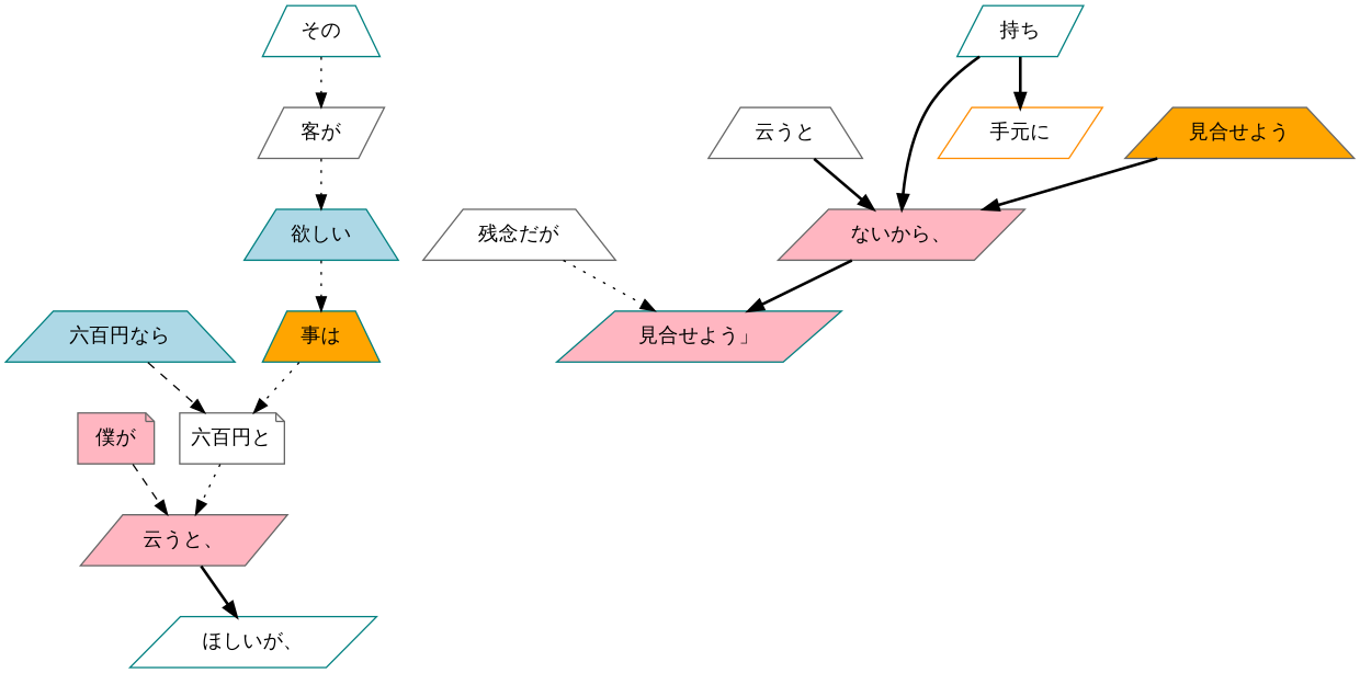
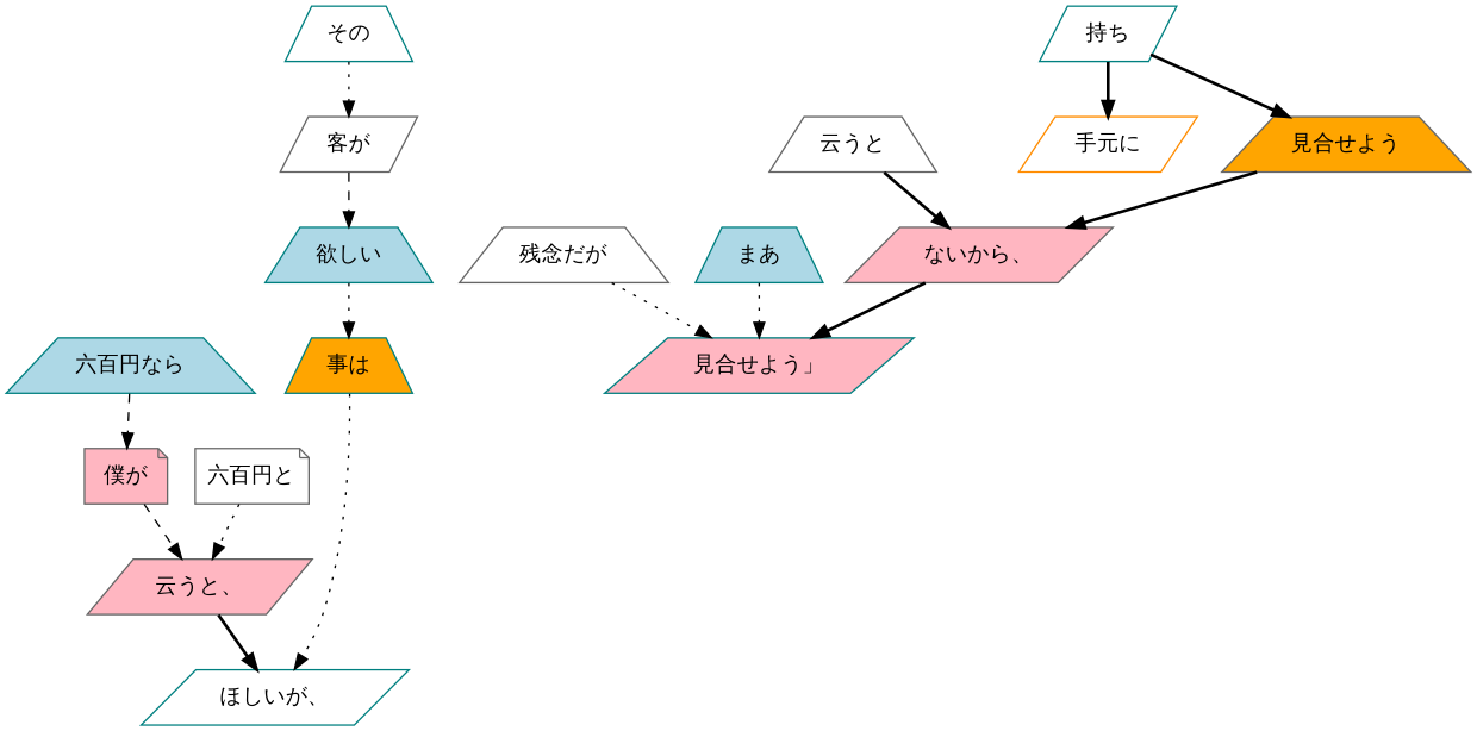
  digraph {
    node [color=teal fillcolor=white shape=trapezium style=filled]
    edge [style=dotted]
    n1 [fillcolor=lightblue label="六百円なら"]
    n2 [color=gray40 label="六百円と" shape=note]
    n3 [color=gray40 fillcolor=lightpink label="云うと、" shape=parallelogram]
    n4 [label="ほしいが、" shape=parallelogram]
    n5 [color=gray40 fillcolor=lightpink label="僕が" shape=note]
    n6 [label="その"]
    n7 [color=gray40 label="客が" shape=parallelogram]
    n8 [fillcolor=lightblue label="欲しい"]
    n9 [fillcolor=orange label="事は"]
    n10 [color=gray40 fillcolor=lightpink label="ないから、" shape=parallelogram]
    n11 [fillcolor=lightpink label="見合せよう」" shape=parallelogram]
    n12 [color=gray40 label="云うと"]
    n13 [color=darkorange label="手元に" shape=parallelogram]
    n14 [label="持ち" shape=parallelogram]
    n15 [color=gray40 fillcolor=orange label="見合せよう"]
    n16 [color=gray40 label="残念だが"]
-   n1 -> n2 [style=dashed]
+   n17 [fillcolor=lightblue label="まあ"]
+   n1 -> n5 [style=dashed]
    n2 -> n3
    n3 -> n4 [style=bold]
    n5 -> n3 [style=dashed]
    n6 -> n7
-   n7 -> n8
+   n7 -> n8 [style=dashed]
    n8 -> n9
-   n9 -> n2
+   n9 -> n4
    n10 -> n11 [style=bold]
    n12 -> n10 [style=bold]
-   n14 -> n10 [style=bold]
+   n14 -> n15 [style=bold]
    n14 -> n13 [style=bold]
    n15 -> n10 [style=bold]
    n16 -> n11
+   n17 -> n11
  }
